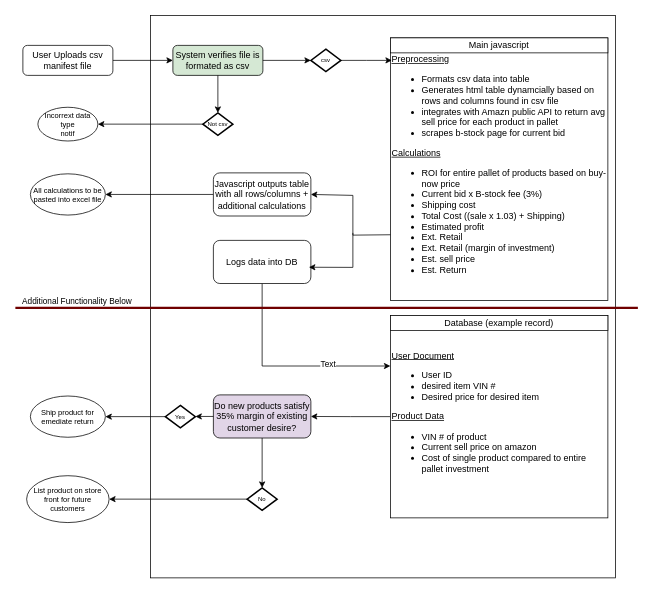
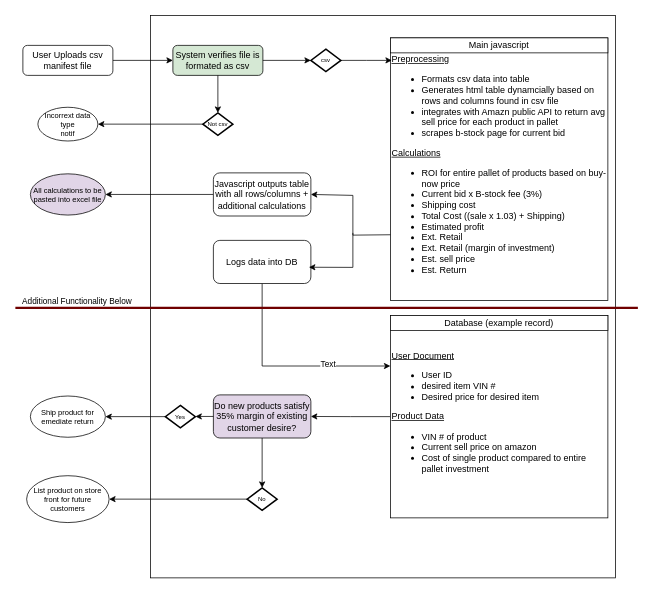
  <mxCell id="0" />
  <mxCell id="1" parent="0" />
  <mxCell id="2" value="" style="rounded=0;whiteSpace=wrap;html=1;" vertex="1" parent="1"><mxGeometry x="200" y="20" width="620" height="750" as="geometry" /></mxCell>
  <mxCell id="3" style="edgeStyle=orthogonalEdgeStyle;rounded=0;orthogonalLoop=1;jettySize=auto;html=1;exitX=1;exitY=0.5;exitDx=0;exitDy=0;entryX=0;entryY=0.5;entryDx=0;entryDy=0;" edge="1" parent="1" source="4" target="5"><mxGeometry relative="1" as="geometry" /></mxCell>
  <mxCell id="4" value="User Uploads csv manifest file" style="rounded=1;whiteSpace=wrap;html=1;fontSize=12;glass=0;strokeWidth=1;shadow=0;" parent="1" vertex="1"><mxGeometry x="30" y="60" width="120" height="40" as="geometry" /></mxCell>
  <mxCell id="5" value="System verifies file is formated as csv" style="rounded=1;whiteSpace=wrap;html=1;fontSize=12;glass=0;strokeWidth=1;shadow=0;fillColor=#d5e8d4;" vertex="1" parent="1"><mxGeometry x="230" y="60" width="120" height="40" as="geometry" /></mxCell>
  <mxCell id="6" style="edgeStyle=orthogonalEdgeStyle;rounded=0;orthogonalLoop=1;jettySize=auto;html=1;exitX=0;exitY=0.5;exitDx=0;exitDy=0;exitPerimeter=0;entryX=1;entryY=0.5;entryDx=0;entryDy=0;" edge="1" parent="1" source="7" target="9"><mxGeometry relative="1" as="geometry" /></mxCell>
  <mxCell id="7" value="Not csv" style="strokeWidth=2;html=1;shape=mxgraph.flowchart.decision;whiteSpace=wrap;fontSize=8;" vertex="1" parent="1"><mxGeometry x="270" y="150" width="40" height="30" as="geometry" /></mxCell>
  <mxCell id="8" style="edgeStyle=orthogonalEdgeStyle;rounded=0;orthogonalLoop=1;jettySize=auto;html=1;exitX=0.5;exitY=1;exitDx=0;exitDy=0;entryX=0.5;entryY=0;entryDx=0;entryDy=0;entryPerimeter=0;" edge="1" parent="1" source="5" target="7"><mxGeometry relative="1" as="geometry" /></mxCell>
  <mxCell id="9" value="Incorrext data type&lt;div style=&quot;font-size: 10px;&quot;&gt;notif&lt;/div&gt;" style="ellipse;whiteSpace=wrap;html=1;fontSize=10;" vertex="1" parent="1"><mxGeometry x="50" y="142.5" width="80" height="45" as="geometry" /></mxCell>
  <mxCell id="10" value="csv" style="strokeWidth=2;html=1;shape=mxgraph.flowchart.decision;whiteSpace=wrap;fontSize=8;" vertex="1" parent="1"><mxGeometry x="414" y="65" width="40" height="30" as="geometry" /></mxCell>
  <mxCell id="11" style="edgeStyle=orthogonalEdgeStyle;rounded=0;orthogonalLoop=1;jettySize=auto;html=1;exitX=1;exitY=0.5;exitDx=0;exitDy=0;entryX=0;entryY=0.5;entryDx=0;entryDy=0;entryPerimeter=0;" edge="1" parent="1" source="5" target="10"><mxGeometry relative="1" as="geometry" /></mxCell>
  <mxCell id="12" value="&lt;div&gt;&lt;div&gt;&lt;u&gt;Preprocessing&lt;/u&gt;&lt;/div&gt;&lt;ul&gt;&lt;li&gt;Formats csv data into table&lt;br&gt;&lt;/li&gt;&lt;li&gt;Generates html table dynamcially based on rows and columns found in csv file&lt;br&gt;&lt;/li&gt;&lt;li&gt;integrates with Amazn public API to return avg sell price for each product in pallet&lt;/li&gt;&lt;li&gt;scrapes b-stock page for current bid&lt;/li&gt;&lt;/ul&gt;&lt;div&gt;&lt;u&gt;Calculations&lt;/u&gt;&lt;/div&gt;&lt;/div&gt;&lt;div&gt;&lt;ul&gt;&lt;li&gt;ROI for entire pallet of products based on buy-now price&lt;/li&gt;&lt;li&gt;Current bid x B-stock fee (3%)&lt;/li&gt;&lt;li&gt;Shipping cost&lt;/li&gt;&lt;li&gt;Total Cost ((sale x 1.03) + Shipping)&lt;/li&gt;&lt;li&gt;Estimated profit&lt;/li&gt;&lt;li&gt;Ext. Retail&lt;/li&gt;&lt;li&gt;Ext. Retail (margin of investment)&lt;/li&gt;&lt;li&gt;Est. sell price&lt;/li&gt;&lt;li&gt;Est. Return&lt;/li&gt;&lt;/ul&gt;&lt;/div&gt;" style="rounded=0;whiteSpace=wrap;html=1;align=left;" vertex="1" parent="1"><mxGeometry x="520" y="50" width="290" height="350" as="geometry" /></mxCell>
  <mxCell id="13" value="Main javascript" style="rounded=0;whiteSpace=wrap;html=1;" vertex="1" parent="1"><mxGeometry x="520" y="50" width="290" height="20" as="geometry" /></mxCell>
- <mxCell id="14" value="All calculations to be pasted into excel file" style="ellipse;whiteSpace=wrap;html=1;fontSize=10;" vertex="1" parent="1"><mxGeometry x="40" y="231.25" width="100" height="55" as="geometry" /></mxCell>
+ <mxCell id="14" value="All calculations to be pasted into excel file" style="ellipse;whiteSpace=wrap;html=1;fontSize=10;fillColor=#e1d5e7;" vertex="1" parent="1"><mxGeometry x="40" y="231.25" width="100" height="55" as="geometry" /></mxCell>
  <mxCell id="15" style="edgeStyle=orthogonalEdgeStyle;rounded=0;orthogonalLoop=1;jettySize=auto;html=1;exitX=0;exitY=0.5;exitDx=0;exitDy=0;entryX=1;entryY=0.5;entryDx=0;entryDy=0;" edge="1" parent="1" source="16" target="14"><mxGeometry relative="1" as="geometry" /></mxCell>
  <mxCell id="16" value="Javascript outputs table with all rows/columns + additional calculations" style="rounded=1;whiteSpace=wrap;html=1;fontSize=12;glass=0;strokeWidth=1;shadow=0;" vertex="1" parent="1"><mxGeometry x="284" y="230" width="130" height="57.5" as="geometry" /></mxCell>
  <mxCell id="17" style="edgeStyle=orthogonalEdgeStyle;rounded=0;orthogonalLoop=1;jettySize=auto;html=1;exitX=1;exitY=0.5;exitDx=0;exitDy=0;exitPerimeter=0;" edge="1" parent="1" source="10"><mxGeometry relative="1" as="geometry"><mxPoint x="522" y="80" as="targetPoint" /></mxGeometry></mxCell>
  <mxCell id="18" style="edgeStyle=orthogonalEdgeStyle;rounded=0;orthogonalLoop=1;jettySize=auto;html=1;exitX=0;exitY=0.5;exitDx=0;exitDy=0;" edge="1" parent="1" source="19" target="26"><mxGeometry relative="1" as="geometry" /></mxCell>
  <mxCell id="19" value="&lt;u&gt;User Document&lt;/u&gt;&lt;div&gt;&lt;ul&gt;&lt;li&gt;User ID&lt;/li&gt;&lt;li&gt;desired item VIN #&lt;/li&gt;&lt;li&gt;Desired price for desired item&lt;/li&gt;&lt;/ul&gt;&lt;div&gt;&lt;u&gt;Product Data&lt;/u&gt;&lt;/div&gt;&lt;/div&gt;&lt;div&gt;&lt;ul&gt;&lt;li&gt;VIN # of product&lt;/li&gt;&lt;li&gt;Current sell price on amazon&lt;/li&gt;&lt;li&gt;Cost of single product compared to entire pallet investment&lt;/li&gt;&lt;/ul&gt;&lt;/div&gt;" style="rounded=0;whiteSpace=wrap;html=1;align=left;" vertex="1" parent="1"><mxGeometry x="520" y="420" width="290" height="270" as="geometry" /></mxCell>
  <mxCell id="20" value="Database (example record)" style="rounded=0;whiteSpace=wrap;html=1;" vertex="1" parent="1"><mxGeometry x="520" y="420" width="290" height="20" as="geometry" /></mxCell>
  <mxCell id="21" style="edgeStyle=orthogonalEdgeStyle;rounded=0;orthogonalLoop=1;jettySize=auto;html=1;exitX=0.5;exitY=1;exitDx=0;exitDy=0;entryX=0;entryY=0.25;entryDx=0;entryDy=0;" edge="1" parent="1" source="23" target="19"><mxGeometry relative="1" as="geometry" /></mxCell>
  <mxCell id="22" value="Text" style="edgeLabel;html=1;align=center;verticalAlign=middle;resizable=0;points=[];" vertex="1" connectable="0" parent="21"><mxGeometry x="0.403" y="3" relative="1" as="geometry"><mxPoint as="offset" /></mxGeometry></mxCell>
  <mxCell id="23" value="Logs data into DB" style="rounded=1;whiteSpace=wrap;html=1;fontSize=12;glass=0;strokeWidth=1;shadow=0;" vertex="1" parent="1"><mxGeometry x="284" y="320" width="130" height="57.5" as="geometry" /></mxCell>
  <mxCell id="24" value="" style="endArrow=classic;html=1;rounded=0;exitX=0;exitY=0.75;exitDx=0;exitDy=0;entryX=1;entryY=0.5;entryDx=0;entryDy=0;" edge="1" parent="1" source="12" target="16"><mxGeometry width="50" height="50" relative="1" as="geometry"><mxPoint x="400" y="400" as="sourcePoint" /><mxPoint x="450" y="350" as="targetPoint" /><Array as="points"><mxPoint x="470" y="313" /><mxPoint x="470" y="260" /></Array></mxGeometry></mxCell>
  <mxCell id="25" value="" style="endArrow=classic;html=1;rounded=0;entryX=0.98;entryY=0.623;entryDx=0;entryDy=0;entryPerimeter=0;" edge="1" parent="1" target="23"><mxGeometry width="50" height="50" relative="1" as="geometry"><mxPoint x="470" y="310" as="sourcePoint" /><mxPoint x="450" y="350" as="targetPoint" /><Array as="points"><mxPoint x="470" y="356" /></Array></mxGeometry></mxCell>
  <mxCell id="26" value="Do new products satisfy 35% margin of existing customer desire?" style="rounded=1;whiteSpace=wrap;html=1;fontSize=12;glass=0;strokeWidth=1;shadow=0;fillColor=#e1d5e7;" vertex="1" parent="1"><mxGeometry x="284" y="526" width="130" height="57.5" as="geometry" /></mxCell>
  <mxCell id="27" style="edgeStyle=orthogonalEdgeStyle;rounded=0;orthogonalLoop=1;jettySize=auto;html=1;exitX=0;exitY=0.5;exitDx=0;exitDy=0;exitPerimeter=0;entryX=1;entryY=0.5;entryDx=0;entryDy=0;" edge="1" parent="1" source="28" target="33"><mxGeometry relative="1" as="geometry" /></mxCell>
  <mxCell id="28" value="Yes" style="strokeWidth=2;html=1;shape=mxgraph.flowchart.decision;whiteSpace=wrap;fontSize=8;" vertex="1" parent="1"><mxGeometry x="220" y="540" width="40" height="30" as="geometry" /></mxCell>
  <mxCell id="29" style="edgeStyle=orthogonalEdgeStyle;rounded=0;orthogonalLoop=1;jettySize=auto;html=1;exitX=0;exitY=0.5;exitDx=0;exitDy=0;exitPerimeter=0;entryX=1;entryY=0.5;entryDx=0;entryDy=0;" edge="1" parent="1" source="30" target="34"><mxGeometry relative="1" as="geometry" /></mxCell>
  <mxCell id="30" value="No" style="strokeWidth=2;html=1;shape=mxgraph.flowchart.decision;whiteSpace=wrap;fontSize=8;" vertex="1" parent="1"><mxGeometry x="329" y="650" width="40" height="30" as="geometry" /></mxCell>
  <mxCell id="31" style="edgeStyle=orthogonalEdgeStyle;rounded=0;orthogonalLoop=1;jettySize=auto;html=1;exitX=0.5;exitY=1;exitDx=0;exitDy=0;entryX=0.5;entryY=0;entryDx=0;entryDy=0;entryPerimeter=0;" edge="1" parent="1" source="26" target="30"><mxGeometry relative="1" as="geometry" /></mxCell>
  <mxCell id="32" style="edgeStyle=orthogonalEdgeStyle;rounded=0;orthogonalLoop=1;jettySize=auto;html=1;exitX=0;exitY=0.5;exitDx=0;exitDy=0;entryX=1;entryY=0.5;entryDx=0;entryDy=0;entryPerimeter=0;" edge="1" parent="1" source="26" target="28"><mxGeometry relative="1" as="geometry" /></mxCell>
  <mxCell id="33" value="Ship product for emediate return" style="ellipse;whiteSpace=wrap;html=1;fontSize=10;" vertex="1" parent="1"><mxGeometry x="40" y="527.5" width="100" height="55" as="geometry" /></mxCell>
  <mxCell id="34" value="List product on store front for future customers" style="ellipse;whiteSpace=wrap;html=1;fontSize=10;" vertex="1" parent="1"><mxGeometry x="35" y="633.75" width="110" height="62.5" as="geometry" /></mxCell>
  <mxCell id="35" value="" style="endArrow=none;html=1;rounded=0;fillColor=#a20025;strokeColor=#6F0000;strokeWidth=3;" edge="1" parent="1"><mxGeometry width="50" height="50" relative="1" as="geometry"><mxPoint y="410" as="sourcePoint" x="20" /><mxPoint x="850" y="410" as="targetPoint" /></mxGeometry></mxCell>
  <mxCell id="36" value="Additional Functionality Below" style="edgeLabel;html=1;align=center;verticalAlign=middle;resizable=0;points=[];" vertex="1" connectable="0" parent="35"><mxGeometry x="-0.868" y="-1" relative="1" as="geometry"><mxPoint x="26" y="-11" as="offset" /></mxGeometry></mxCell>
